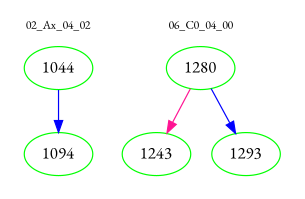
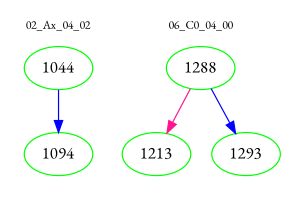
  digraph {
    fontname="EB Garamond"
    node [color=green fontname="EB Garamond"]
    edge [color=blue fontname="EB Garamond"]
    n1 [label=1044]
    n2 [label=1094]
-   n3 [label=1280]
-   n4 [label=1243]
+   n3 [label=1288]
+   n4 [label=1213]
    n5 [label=1293]
    subgraph cluster_1 {
      color=white
      fontsize=10
      label="02_Ax_04_02"
      n1
      n2
    }
    subgraph cluster_2 {
      color=white
      fontsize=10
      label="06_C0_04_00"
      n3
      n4
      n5
    }
    n1 -> n2
    n3 -> n4 [color=deeppink]
    n3 -> n5
  }
